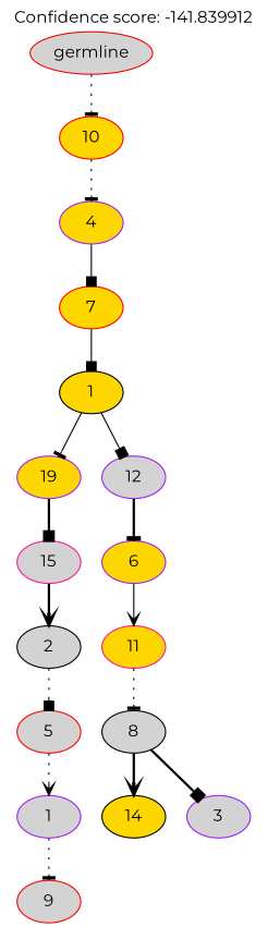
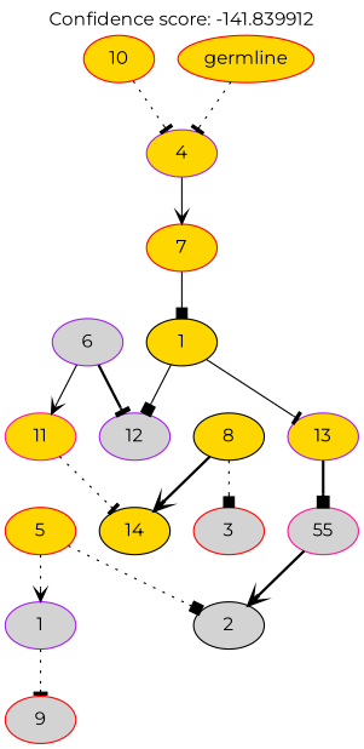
  digraph {
    fontname=Montserrat
    label="Confidence score: -141.839912"
    labelloc=t
    node [color=purple fillcolor=lightgrey fontname=Montserrat style=filled]
    edge [arrowhead=tee fontname=Montserrat style=dotted]
    n1 [color=red label=9]
    n2 [color=black fillcolor=gold label=14]
    n3 [label=1]
-   n4 [color=red label=5]
+   n4 [color=red fillcolor=gold label=5]
    n5 [color=black label=2]
-   n6 [color=deeppink label=15]
-   n7 [fillcolor=gold label=19]
-   n8 [color=black label=8]
-   n9 [label=3]
+   n6 [color=deeppink label=55]
+   n7 [fillcolor=gold label=13]
+   n8 [color=black fillcolor=gold label=8]
+   n9 [color=red label=3]
    n10 [color=deeppink fillcolor=gold label=11]
-   n11 [fillcolor=gold label=6]
+   n11 [label=6]
    n12 [label=12]
    n13 [color=black fillcolor=gold label=1]
    n14 [color=red fillcolor=gold label=7]
    n15 [fillcolor=gold label=4]
    n16 [color=red fillcolor=gold label=10]
-   n17 [color=red label=germline]
+   n17 [color=red fillcolor=gold label=germline]
    n3 -> n1
    n4 -> n3 [arrowhead=vee]
-   n5 -> n4 [arrowhead=box]
+   n4 -> n5 [arrowhead=box]
    n6 -> n5 [arrowhead=vee style=bold]
    n7 -> n6 [arrowhead=box style=bold]
    n8 -> n2 [arrowhead=vee style=bold]
-   n8 -> n9 [arrowhead=box style=bold]
-   n10 -> n8
+   n8 -> n9 [arrowhead=box]
+   n10 -> n2
    n11 -> n10 [arrowhead=vee style=solid]
-   n12 -> n11 [style=bold]
+   n11 -> n12 [style=bold]
    n13 -> n7 [style=solid]
    n13 -> n12 [arrowhead=box style=solid]
    n14 -> n13 [arrowhead=box style=solid]
-   n15 -> n14 [arrowhead=box style=solid]
+   n15 -> n14 [arrowhead=vee style=solid]
    n16 -> n15
-   n17 -> n16
+   n17 -> n15
  }
